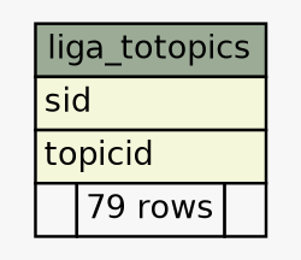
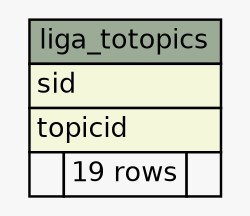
  digraph {
    bgcolor="#f7f7f7"
    fontname=Helvetica
    fontsize=11
    nodesep=0.18
    rankdir=TB
    ranksep=0.46
-   n1 [fontname=Helvetica fontsize=11 label=<     <TABLE BORDER="0" CELLBORDER="1" CELLSPACING="0" BGCOLOR="#ffffff">       <TR><TD COLSPAN="3" BGCOLOR="#9bab96" ALIGN="CENTER">liga_totopics</TD></TR>       <TR><TD PORT="sid" COLSPAN="3" BGCOLOR="#f4f7da" ALIGN="LEFT">sid</TD></TR>       <TR><TD PORT="topicid" COLSPAN="3" BGCOLOR="#f4f7da" ALIGN="LEFT">topicid</TD></TR>       <TR><TD ALIGN="LEFT" BGCOLOR="#f7f7f7">  </TD><TD ALIGN="RIGHT" BGCOLOR="#f7f7f7">79 rows</TD><TD ALIGN="RIGHT" BGCOLOR="#f7f7f7">  </TD></TR>     </TABLE>> shape=plaintext]
+   n1 [fontname=Helvetica fontsize=11 label=<     <TABLE BORDER="0" CELLBORDER="1" CELLSPACING="0" BGCOLOR="#ffffff">       <TR><TD COLSPAN="3" BGCOLOR="#9bab96" ALIGN="CENTER">liga_totopics</TD></TR>       <TR><TD PORT="sid" COLSPAN="3" BGCOLOR="#f4f7da" ALIGN="LEFT">sid</TD></TR>       <TR><TD PORT="topicid" COLSPAN="3" BGCOLOR="#f4f7da" ALIGN="LEFT">topicid</TD></TR>       <TR><TD ALIGN="LEFT" BGCOLOR="#f7f7f7">  </TD><TD ALIGN="RIGHT" BGCOLOR="#f7f7f7">19 rows</TD><TD ALIGN="RIGHT" BGCOLOR="#f7f7f7">  </TD></TR>     </TABLE>> shape=plaintext]
  }
